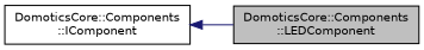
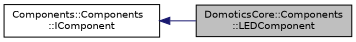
  digraph {
    rankdir=LR
    node [color=black fontname=Helvetica fontsize=10 shape=record style=filled]
    n1 [fillcolor=grey75 fontcolor=black height=0.2 label="DomoticsCore::Components\l::LEDComponent" width=0.4]
-   n2 [fillcolor=white height=0.2 label="DomoticsCore::Components\l::IComponent" width=0.4]
+   n2 [fillcolor=white height=0.2 label="Components::Components\l::IComponent" width=0.4]
    n2 -> n1 [color=midnightblue dir=back fontname=Helvetica fontsize=10 labelfontname=Helvetica labelfontsize=10 style=solid]
  }
